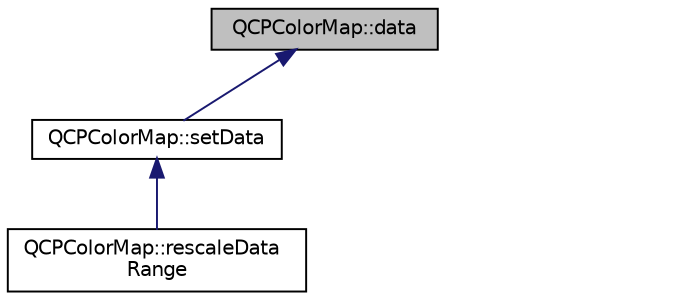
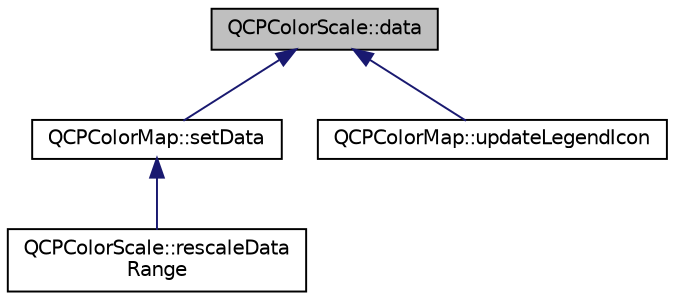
  digraph {
    fontname="DejaVu Sans"
    rankdir=TB
    node [color=black fillcolor=white fontname="DejaVu Sans" fontsize=10 shape=record style=filled]
    edge [color=midnightblue dir=back fontname="DejaVu Sans" fontsize=10 labelfontname=Helvetica labelfontsize=10 style=solid]
-   n1 [fillcolor=grey75 fontcolor=black height=0.2 label="QCPColorMap::data" width=0.4]
+   n1 [fillcolor=grey75 fontcolor=black height=0.2 label="QCPColorScale::data" width=0.4]
    n2 [height=0.2 label="QCPColorMap::setData" width=0.4]
-   n4 [height=0.2 label="QCPColorMap::rescaleData\lRange" width=0.4]
+   n3 [height=0.2 label="QCPColorMap::updateLegendIcon" width=0.4]
+   n4 [height=0.2 label="QCPColorScale::rescaleData\lRange" width=0.4]
    n1 -> n2
+   n1 -> n3
    n2 -> n4
  }
